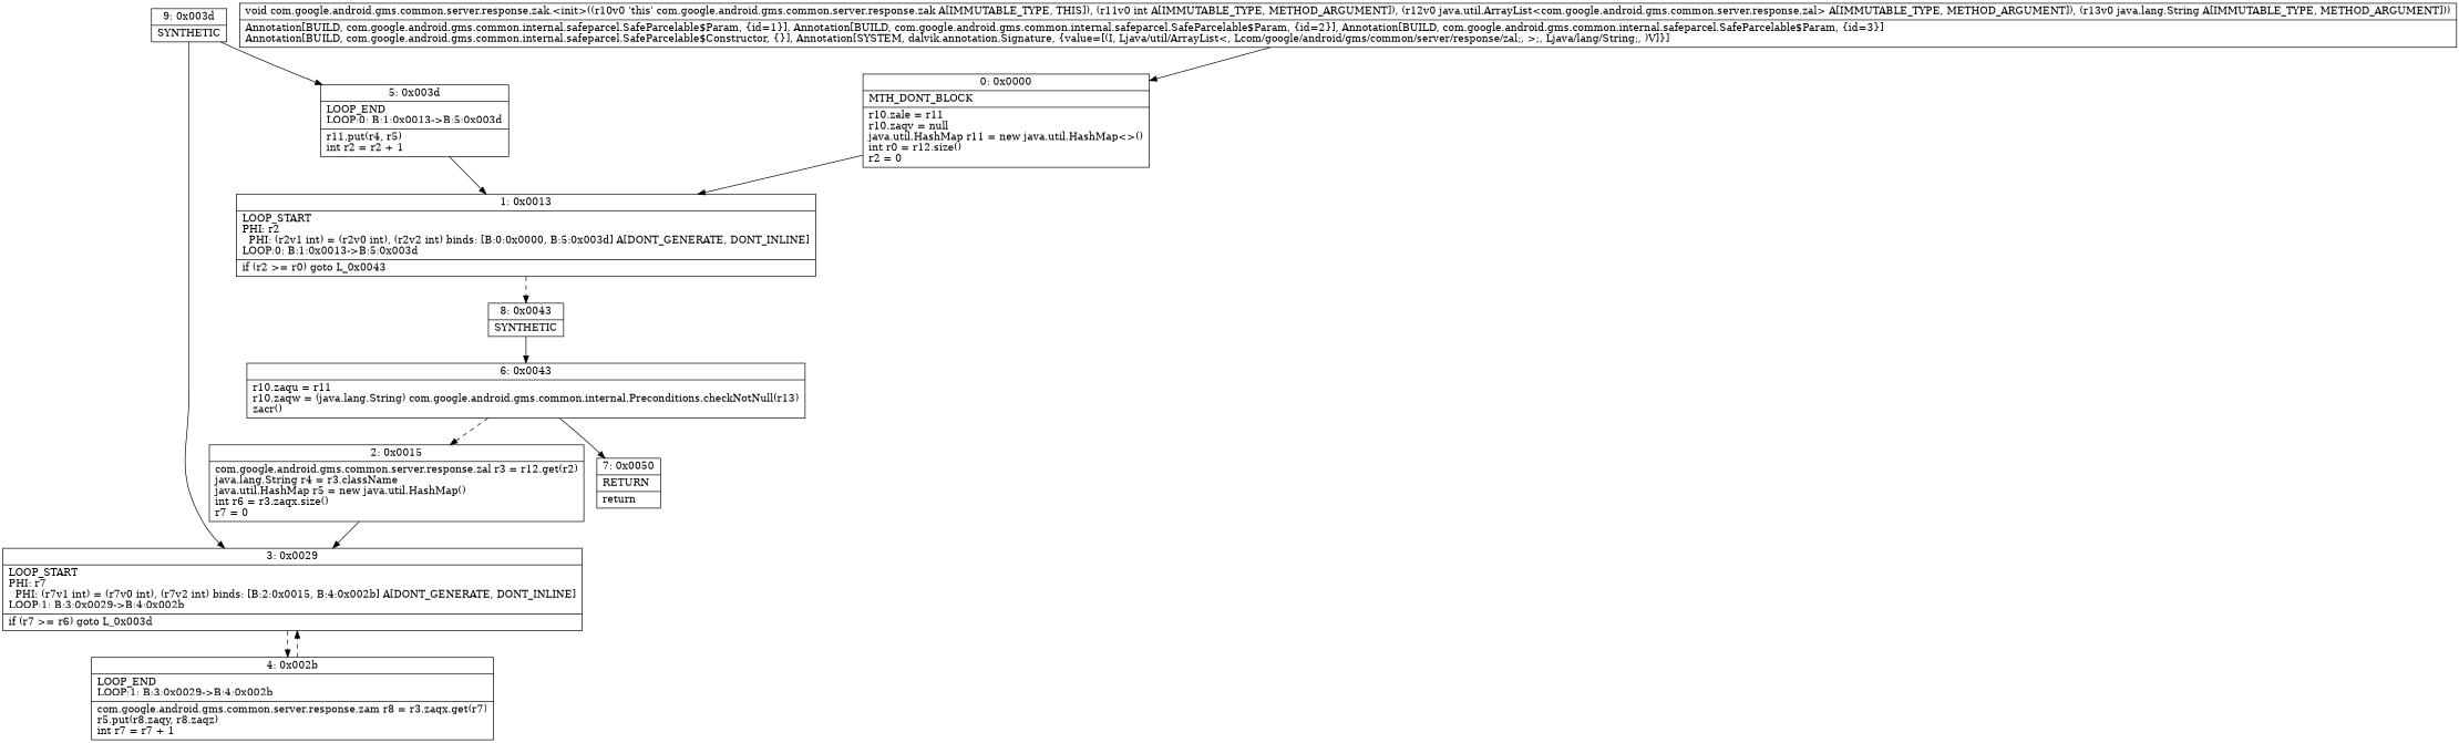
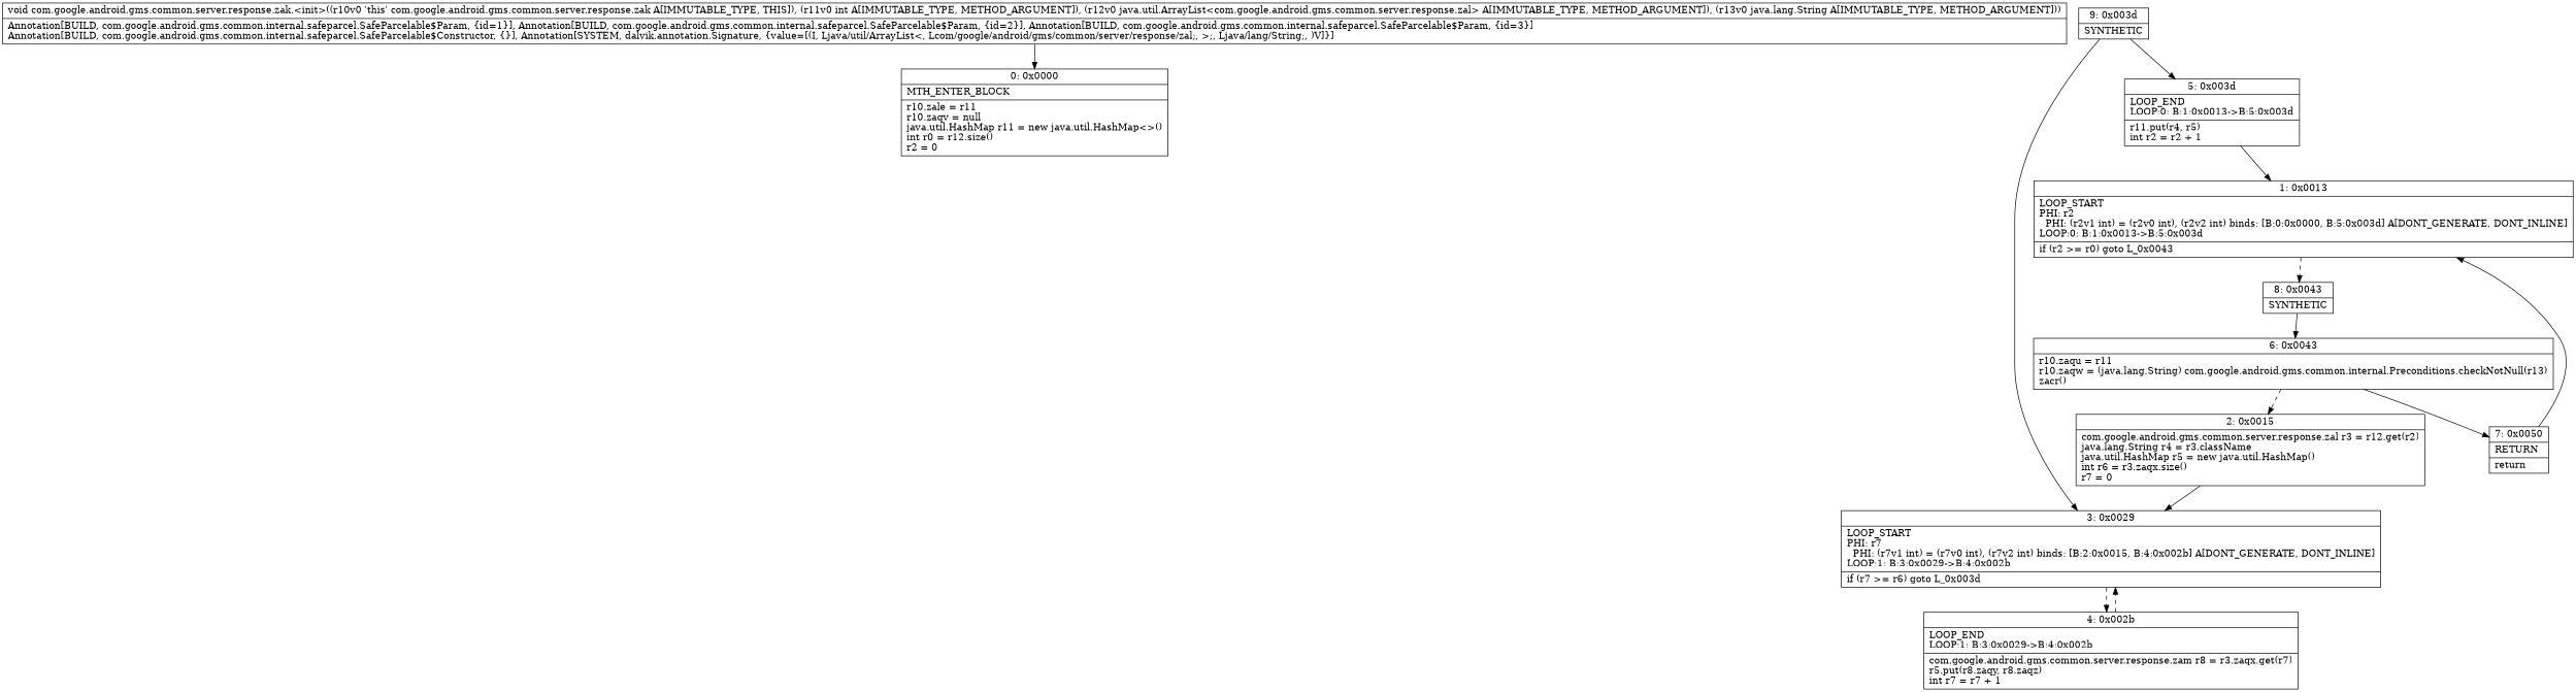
  digraph {
    node [shape=record]
-   n1 [label="{0\:\ 0x0000|MTH_DONT_BLOCK\l|r10.zale = r11\lr10.zaqv = null\ljava.util.HashMap r11 = new java.util.HashMap\<\>()\lint r0 = r12.size()\lr2 = 0\l}"]
+   n1 [label="{0\:\ 0x0000|MTH_ENTER_BLOCK\l|r10.zale = r11\lr10.zaqv = null\ljava.util.HashMap r11 = new java.util.HashMap\<\>()\lint r0 = r12.size()\lr2 = 0\l}"]
    n2 [label="{1\:\ 0x0013|LOOP_START\lPHI: r2 \l  PHI: (r2v1 int) = (r2v0 int), (r2v2 int) binds: [B:0:0x0000, B:5:0x003d] A[DONT_GENERATE, DONT_INLINE]\lLOOP:0: B:1:0x0013\-\>B:5:0x003d\l|if (r2 \>= r0) goto L_0x0043\l}"]
    n3 [label="{8\:\ 0x0043|SYNTHETIC\l}"]
    n4 [label="{2\:\ 0x0015|com.google.android.gms.common.server.response.zal r3 = r12.get(r2)\ljava.lang.String r4 = r3.className\ljava.util.HashMap r5 = new java.util.HashMap()\lint r6 = r3.zaqx.size()\lr7 = 0\l}"]
    n5 [label="{3\:\ 0x0029|LOOP_START\lPHI: r7 \l  PHI: (r7v1 int) = (r7v0 int), (r7v2 int) binds: [B:2:0x0015, B:4:0x002b] A[DONT_GENERATE, DONT_INLINE]\lLOOP:1: B:3:0x0029\-\>B:4:0x002b\l|if (r7 \>= r6) goto L_0x003d\l}"]
    n6 [label="{6\:\ 0x0043|r10.zaqu = r11\lr10.zaqw = (java.lang.String) com.google.android.gms.common.internal.Preconditions.checkNotNull(r13)\lzacr()\l}"]
    n7 [label="{4\:\ 0x002b|LOOP_END\lLOOP:1: B:3:0x0029\-\>B:4:0x002b\l|com.google.android.gms.common.server.response.zam r8 = r3.zaqx.get(r7)\lr5.put(r8.zaqy, r8.zaqz)\lint r7 = r7 + 1\l}"]
    n8 [label="{9\:\ 0x003d|SYNTHETIC\l}"]
    n9 [label="{5\:\ 0x003d|LOOP_END\lLOOP:0: B:1:0x0013\-\>B:5:0x003d\l|r11.put(r4, r5)\lint r2 = r2 + 1\l}"]
    n10 [label="{7\:\ 0x0050|RETURN\l|return\l}"]
    n11 [label="{void com.google.android.gms.common.server.response.zak.\<init\>((r10v0 'this' com.google.android.gms.common.server.response.zak A[IMMUTABLE_TYPE, THIS]), (r11v0 int A[IMMUTABLE_TYPE, METHOD_ARGUMENT]), (r12v0 java.util.ArrayList\<com.google.android.gms.common.server.response.zal\> A[IMMUTABLE_TYPE, METHOD_ARGUMENT]), (r13v0 java.lang.String A[IMMUTABLE_TYPE, METHOD_ARGUMENT]))  | Annotation[BUILD, com.google.android.gms.common.internal.safeparcel.SafeParcelable$Param, \{id=1\}], Annotation[BUILD, com.google.android.gms.common.internal.safeparcel.SafeParcelable$Param, \{id=2\}], Annotation[BUILD, com.google.android.gms.common.internal.safeparcel.SafeParcelable$Param, \{id=3\}]\lAnnotation[BUILD, com.google.android.gms.common.internal.safeparcel.SafeParcelable$Constructor, \{\}], Annotation[SYSTEM, dalvik.annotation.Signature, \{value=[(I, Ljava\/util\/ArrayList\<, Lcom\/google\/android\/gms\/common\/server\/response\/zal;, \>;, Ljava\/lang\/String;, )V]\}]\l}"]
-   n1 -> n2
+   n10 -> n2
    n2 -> n3 [style=dashed]
    n3 -> n6
    n4 -> n5
    n5 -> n7 [style=dashed]
    n6 -> n4 [style=dashed]
    n6 -> n10
    n7 -> n5 [style=dashed]
    n8 -> n5
    n8 -> n9
    n9 -> n2
    n11 -> n1
  }
